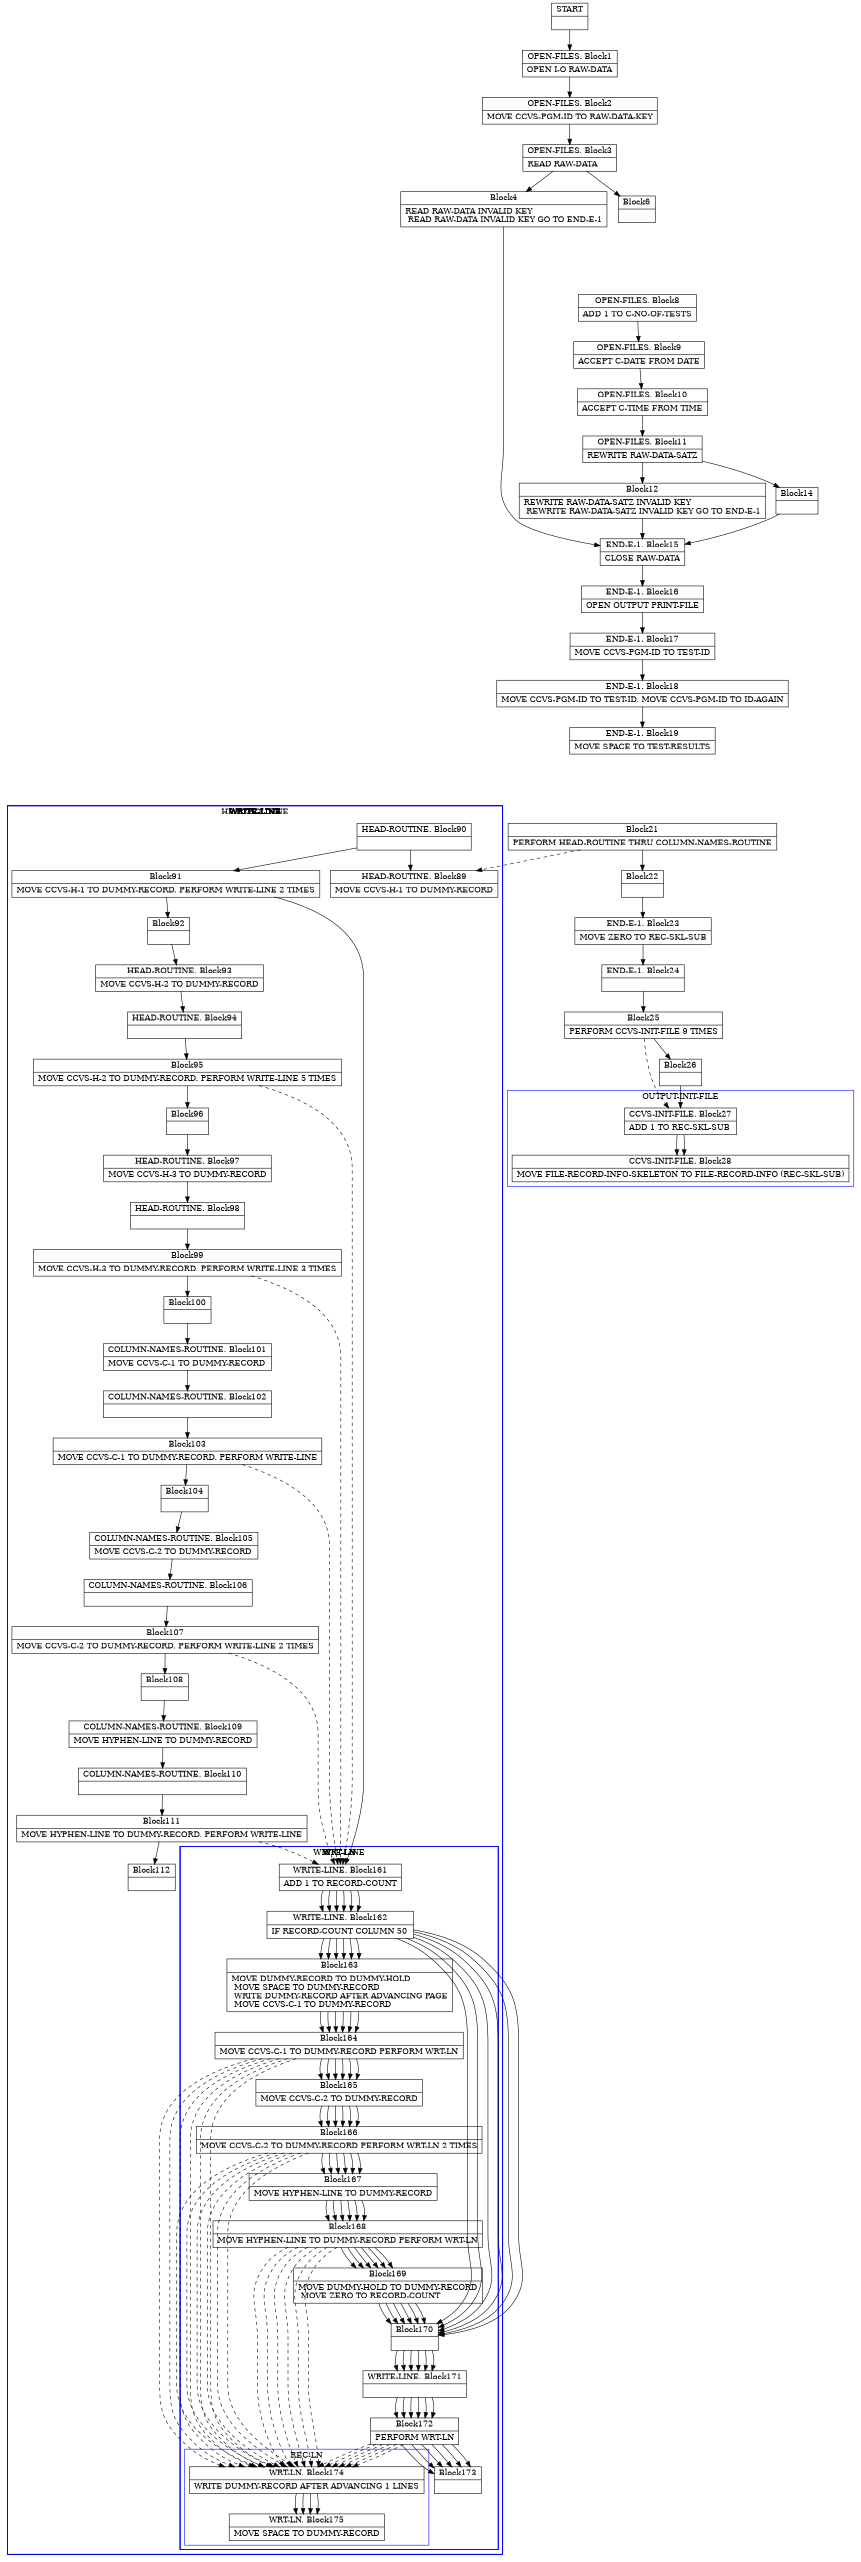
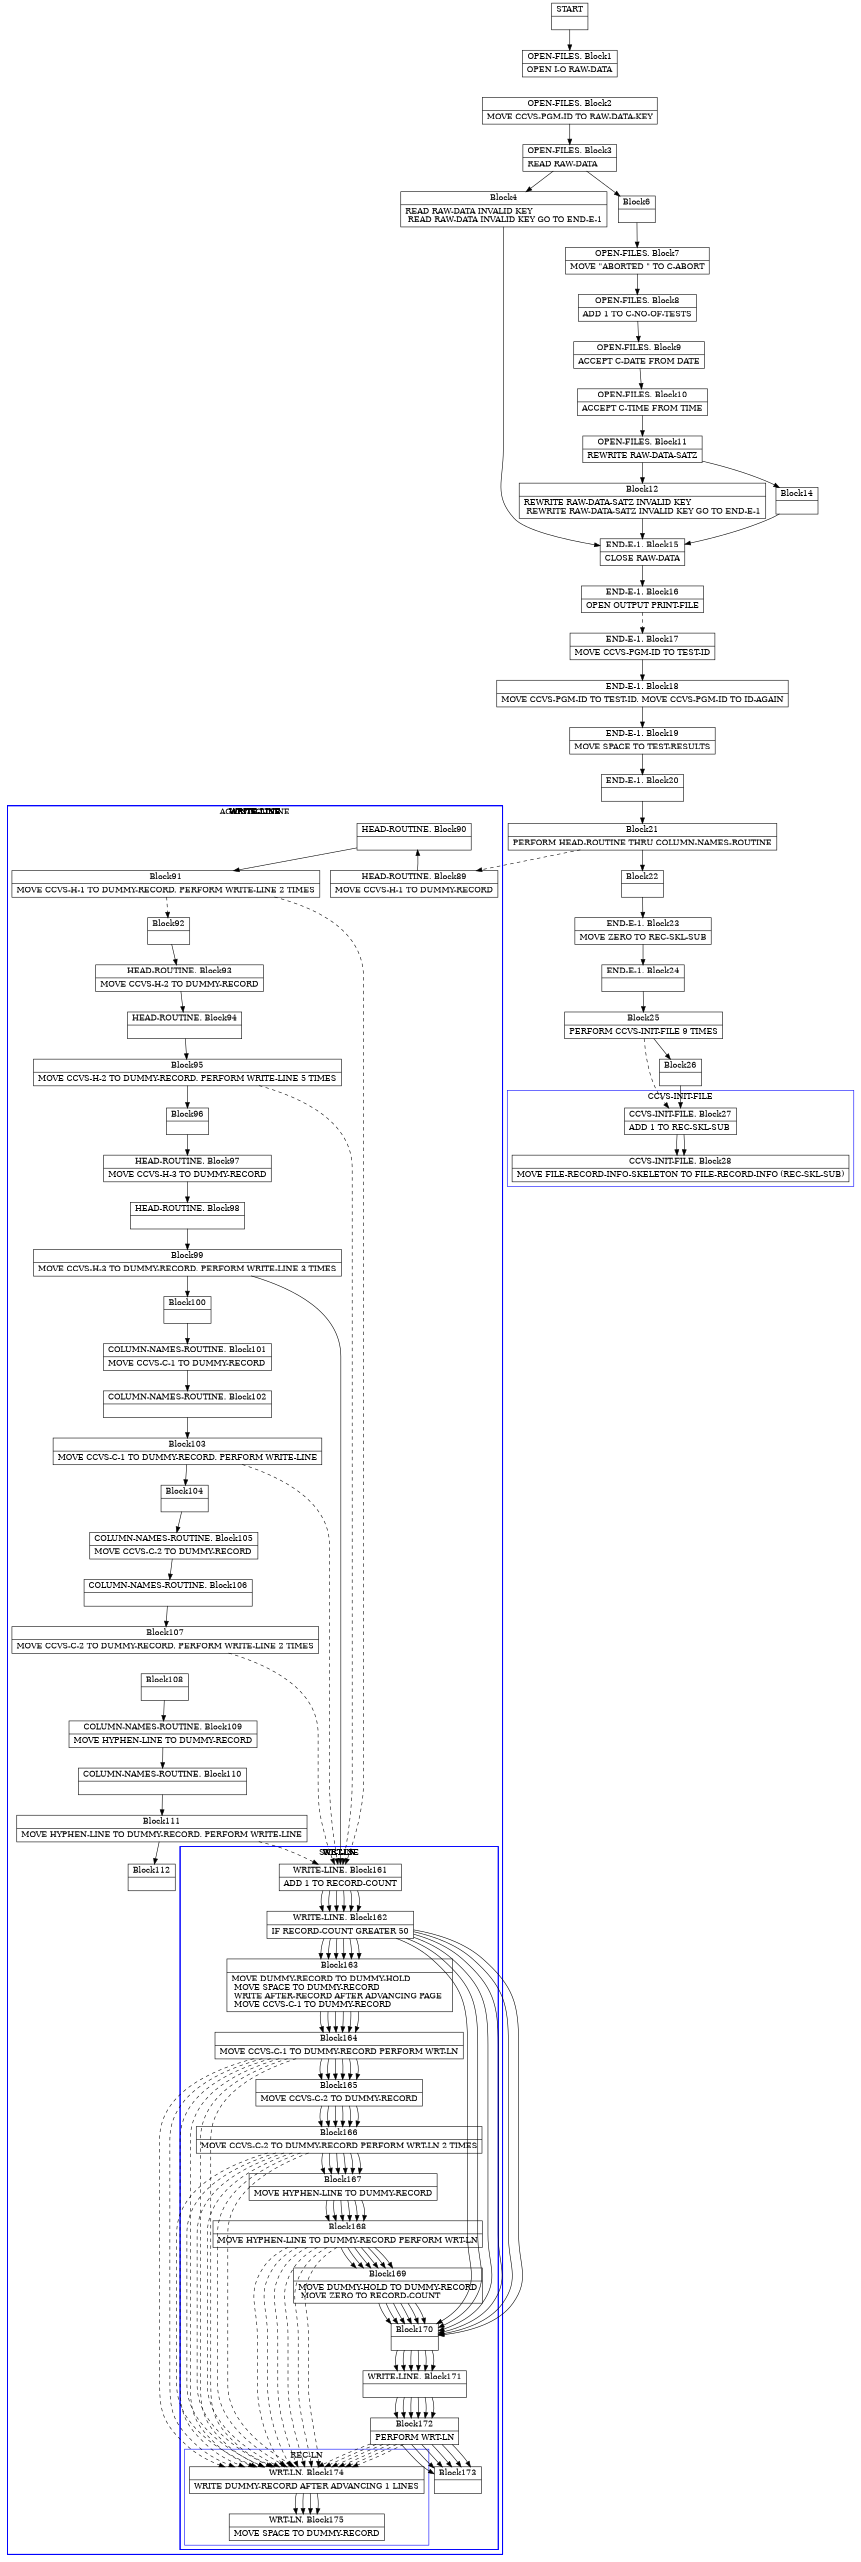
  digraph {
    compound=true
    node [shape=record]
    edge [arrowtail=empty]
    n1 [label="{WRT-LN. Block174|    WRITE    DUMMY-RECORD AFTER ADVANCING 1 LINES\l}"]
    n2 [label="{WRT-LN. Block175|    MOVE SPACE TO DUMMY-RECORD\l}"]
    n3 [label="{WRITE-LINE. Block161|    ADD 1 TO RECORD-COUNT\l}"]
-   n4 [label="{WRITE-LINE. Block162|    IF RECORD-COUNT COLUMN 50\l}"]
-   n5 [label="{Block163|        MOVE DUMMY-RECORD TO DUMMY-HOLD\l        MOVE SPACE TO DUMMY-RECORD\l        WRITE DUMMY-RECORD AFTER ADVANCING PAGE\l        MOVE CCVS-C-1 TO DUMMY-RECORD\l}"]
+   n4 [label="{WRITE-LINE. Block162|    IF RECORD-COUNT GREATER 50\l}"]
+   n5 [label="{Block163|        MOVE DUMMY-RECORD TO DUMMY-HOLD\l        MOVE SPACE TO DUMMY-RECORD\l        WRITE AFTER-RECORD AFTER ADVANCING PAGE\l        MOVE CCVS-C-1 TO DUMMY-RECORD\l}"]
    n6 [label="{Block170|}"]
    n7 [label="{Block164|        MOVE CCVS-C-1 TO DUMMY-RECORD PERFORM WRT-LN\l}"]
    n8 [label="{Block165|        MOVE CCVS-C-2 TO DUMMY-RECORD\l}"]
    n9 [label="{Block166|        MOVE CCVS-C-2 TO DUMMY-RECORD PERFORM WRT-LN 2 TIMES\l}"]
    n10 [label="{Block167|        MOVE HYPHEN-LINE TO DUMMY-RECORD\l}"]
    n11 [label="{Block168|        MOVE HYPHEN-LINE TO DUMMY-RECORD PERFORM WRT-LN\l}"]
    n12 [label="{Block169|        MOVE DUMMY-HOLD TO DUMMY-RECORD\l        MOVE ZERO TO RECORD-COUNT\l}"]
    n13 [label="{WRITE-LINE. Block171|}"]
    n14 [label="{Block172|    PERFORM WRT-LN\l}"]
    n15 [label="{Block173|}"]
    n16 [label="{HEAD-ROUTINE. Block89|    MOVE CCVS-H-1 TO DUMMY-RECORD\l}"]
    n17 [label="{HEAD-ROUTINE. Block90|}"]
    n18 [label="{Block91|    MOVE CCVS-H-1 TO DUMMY-RECORD. PERFORM WRITE-LINE 2 TIMES\l}"]
    n19 [label="{Block92|}"]
    n20 [label="{HEAD-ROUTINE. Block93|    MOVE CCVS-H-2 TO DUMMY-RECORD\l}"]
    n21 [label="{HEAD-ROUTINE. Block94|}"]
    n22 [label="{Block95|    MOVE CCVS-H-2 TO DUMMY-RECORD. PERFORM WRITE-LINE 5 TIMES\l}"]
    n23 [label="{Block96|}"]
    n24 [label="{HEAD-ROUTINE. Block97|    MOVE CCVS-H-3 TO DUMMY-RECORD\l}"]
    n25 [label="{HEAD-ROUTINE. Block98|}"]
    n26 [label="{Block99|    MOVE CCVS-H-3 TO DUMMY-RECORD. PERFORM WRITE-LINE 3 TIMES\l}"]
    n27 [label="{Block100|}"]
    n28 [label="{COLUMN-NAMES-ROUTINE. Block101|    MOVE CCVS-C-1 TO DUMMY-RECORD\l}"]
    n29 [label="{COLUMN-NAMES-ROUTINE. Block102|}"]
    n30 [label="{Block103|    MOVE CCVS-C-1 TO DUMMY-RECORD. PERFORM WRITE-LINE\l}"]
    n31 [label="{Block104|}"]
    n32 [label="{COLUMN-NAMES-ROUTINE. Block105|    MOVE CCVS-C-2 TO DUMMY-RECORD\l}"]
    n33 [label="{COLUMN-NAMES-ROUTINE. Block106|}"]
    n34 [label="{Block107|    MOVE CCVS-C-2 TO DUMMY-RECORD. PERFORM WRITE-LINE 2 TIMES\l}"]
    n35 [label="{Block108|}"]
    n36 [label="{COLUMN-NAMES-ROUTINE. Block109|    MOVE HYPHEN-LINE TO DUMMY-RECORD\l}"]
    n37 [label="{COLUMN-NAMES-ROUTINE. Block110|}"]
    n38 [label="{Block111|    MOVE HYPHEN-LINE TO DUMMY-RECORD. PERFORM WRITE-LINE\l}"]
    n39 [label="{Block112|}"]
    n40 [label="{CCVS-INIT-FILE. Block27|    ADD 1 TO REC-SKL-SUB\l}"]
    n41 [label="{CCVS-INIT-FILE. Block28|    MOVE FILE-RECORD-INFO-SKELETON TO                   FILE-RECORD-INFO (REC-SKL-SUB)\l}"]
    n42 [label="{START|}"]
    n43 [label="{OPEN-FILES. Block1|    OPEN I-O RAW-DATA\l}"]
    n44 [label="{OPEN-FILES. Block2|    MOVE CCVS-PGM-ID TO RAW-DATA-KEY\l}"]
    n45 [label="{OPEN-FILES. Block3|    READ RAW-DATA\l}"]
    n46 [label="{Block4|    READ RAW-DATA INVALID KEY\l    READ RAW-DATA INVALID KEY GO TO END-E-1\l}"]
    n47 [label="{Block6|}"]
    n48 [label="{END-E-1. Block15|    CLOSE RAW-DATA\l}"]
+   n49 [label="{OPEN-FILES. Block7|    MOVE \"ABORTED \" TO C-ABORT\l}"]
    n50 [label="{END-E-1. Block16|    OPEN     OUTPUT PRINT-FILE\l}"]
    n51 [label="{END-E-1. Block17|    MOVE CCVS-PGM-ID TO TEST-ID\l}"]
    n52 [label="{END-E-1. Block18|    MOVE CCVS-PGM-ID TO TEST-ID. MOVE CCVS-PGM-ID TO ID-AGAIN\l}"]
    n53 [label="{END-E-1. Block19|    MOVE    SPACE TO TEST-RESULTS\l}"]
+   n54 [label="{END-E-1. Block20|}"]
    n55 [label="{Block21|    PERFORM  HEAD-ROUTINE THRU COLUMN-NAMES-ROUTINE\l}"]
    n56 [label="{Block22|}"]
    n57 [label="{END-E-1. Block23|    MOVE ZERO TO REC-SKL-SUB\l}"]
    n58 [label="{END-E-1. Block24|}"]
    n59 [label="{Block25|    PERFORM CCVS-INIT-FILE 9 TIMES\l}"]
    n60 [label="{Block26|}"]
    n61 [label="{OPEN-FILES. Block8|    ADD 1 TO C-NO-OF-TESTS\l}"]
    n62 [label="{OPEN-FILES. Block9|    ACCEPT C-DATE  FROM DATE\l}"]
    n63 [label="{OPEN-FILES. Block10|    ACCEPT C-TIME  FROM TIME\l}"]
    n64 [label="{OPEN-FILES. Block11|    REWRITE RAW-DATA-SATZ\l}"]
    n65 [label="{Block12|    REWRITE RAW-DATA-SATZ INVALID KEY\l    REWRITE RAW-DATA-SATZ INVALID KEY GO TO END-E-1\l}"]
    n66 [label="{Block14|}"]
    subgraph cluster_1 {
      color=blue
-     label="HEAD-ROUTINE"
+     label="AGAIN-ROUTINE"
      n16
      n17
      n18
      n19
      n20
      n21
      n22
      n23
      n24
      n25
      n26
      n27
      n28
      n29
      n30
      n31
      n32
      n33
      n34
      n35
      n36
      n37
      n38
      n39
      subgraph cluster_2 {
        color=blue
-       label="WRITE-LINE"
+       label="SKL-LINE"
        n3
        n4
        n5
        n6
        n7
        n8
        n9
        n10
        n11
        n12
        n13
        n14
        n15
        subgraph cluster_3 {
          color=blue
          label="REC-LN"
          n1
          n2
        }
        subgraph cluster_4 {
          color=blue
          label="WRT-LN"
        }
        subgraph cluster_5 {
          color=blue
          label="WRT-LN"
        }
        subgraph cluster_6 {
          color=blue
          label="WRT-LN"
        }
      }
      subgraph cluster_7 {
        color=blue
        label="WRITE-LINE"
      }
      subgraph cluster_8 {
        color=blue
        label="WRITE-LINE"
      }
      subgraph cluster_9 {
        color=blue
        label="WRITE-LINE"
      }
      subgraph cluster_10 {
        color=blue
        label="WRITE-LINE"
      }
      subgraph cluster_11 {
        color=blue
        label="WRITE-LINE"
      }
    }
    subgraph cluster_12 {
      color=blue
-     label="OUTPUT-INIT-FILE"
+     label="CCVS-INIT-FILE"
      n40
      n41
    }
    n1 -> n2
    n1 -> n2
    n1 -> n2
    n1 -> n2
    n3 -> n4
    n3 -> n4
    n3 -> n4
    n3 -> n4
    n3 -> n4
    n3 -> n4
    n4 -> n5
    n4 -> n5
    n4 -> n5
    n4 -> n5
    n4 -> n5
    n4 -> n5
    n4 -> n6
    n4 -> n6
    n4 -> n6
    n4 -> n6
    n4 -> n6
    n4 -> n6
    n5 -> n7
    n5 -> n7
    n5 -> n7
    n5 -> n7
    n5 -> n7
    n5 -> n7
    n6 -> n13
    n6 -> n13
    n6 -> n13
    n6 -> n13
    n6 -> n13
    n6 -> n13
    n7 -> n1 [style=dashed]
    n7 -> n1 [style=dashed]
    n7 -> n1 [style=dashed]
    n7 -> n1 [style=dashed]
    n7 -> n1 [style=dashed]
    n7 -> n1 [style=dashed]
    n7 -> n8
    n7 -> n8
    n7 -> n8
    n7 -> n8
    n7 -> n8
    n7 -> n8
    n8 -> n9
    n8 -> n9
    n8 -> n9
    n8 -> n9
    n8 -> n9
    n8 -> n9
    n9 -> n1 [style=dashed]
    n9 -> n1 [style=dashed]
    n9 -> n1 [style=dashed]
    n9 -> n1 [style=dashed]
    n9 -> n1 [style=dashed]
    n9 -> n1 [style=dashed]
    n9 -> n10
    n9 -> n10
    n9 -> n10
    n9 -> n10
    n9 -> n10
    n9 -> n10
    n10 -> n11
    n10 -> n11
    n10 -> n11
    n10 -> n11
    n10 -> n11
    n10 -> n11
    n11 -> n1 [style=dashed]
    n11 -> n1 [style=dashed]
    n11 -> n1 [style=dashed]
    n11 -> n1 [style=dashed]
    n11 -> n1 [style=dashed]
    n11 -> n1 [style=dashed]
    n11 -> n12
    n11 -> n12
    n11 -> n12
    n11 -> n12
    n11 -> n12
    n11 -> n12
    n12 -> n6
    n12 -> n6
    n12 -> n6
    n12 -> n6
    n12 -> n6
    n12 -> n6
    n13 -> n14
    n13 -> n14
    n13 -> n14
    n13 -> n14
    n13 -> n14
    n13 -> n14
    n14 -> n1 [style=dashed]
    n14 -> n1 [style=dashed]
    n14 -> n1 [style=dashed]
    n14 -> n1 [style=dashed]
    n14 -> n1 [style=dashed]
    n14 -> n1 [style=dashed]
    n14 -> n15
    n14 -> n15
    n14 -> n15
    n14 -> n15
    n14 -> n15
    n14 -> n15
-   n17 -> n16
+   n16 -> n17
    n17 -> n18
-   n18 -> n3 [style=solid]
-   n18 -> n19
+   n18 -> n3 [style=dashed]
+   n18 -> n19 [style=dashed]
    n19 -> n20
    n20 -> n21
    n21 -> n22
    n22 -> n3 [style=dashed]
    n22 -> n23
    n23 -> n24
    n24 -> n25
    n25 -> n26
-   n26 -> n3 [style=dashed]
+   n26 -> n3 [style=solid]
    n26 -> n27
    n27 -> n28
    n28 -> n29
    n29 -> n30
    n30 -> n3 [style=dashed]
    n30 -> n31
    n31 -> n32
    n32 -> n33
    n33 -> n34
    n34 -> n3 [style=dashed]
-   n34 -> n35
    n35 -> n36
    n36 -> n37
    n37 -> n38
    n38 -> n3 [style=dashed]
    n38 -> n39
    n40 -> n41
    n40 -> n41
    n42 -> n43
-   n43 -> n44
    n44 -> n45
    n45 -> n46
    n45 -> n47
    n46 -> n48
+   n47 -> n49
    n48 -> n50
-   n50 -> n51
+   n49 -> n61
+   n50 -> n51 [style=dashed]
    n51 -> n52
    n52 -> n53
+   n53 -> n54
+   n54 -> n55
    n55 -> n16 [style=dashed]
    n55 -> n56
    n56 -> n57
    n57 -> n58
    n58 -> n59
    n59 -> n40 [style=dashed]
    n59 -> n60
    n60 -> n40
    n61 -> n62
    n62 -> n63
    n63 -> n64
    n64 -> n65
    n64 -> n66
    n65 -> n48
    n66 -> n48
  }
